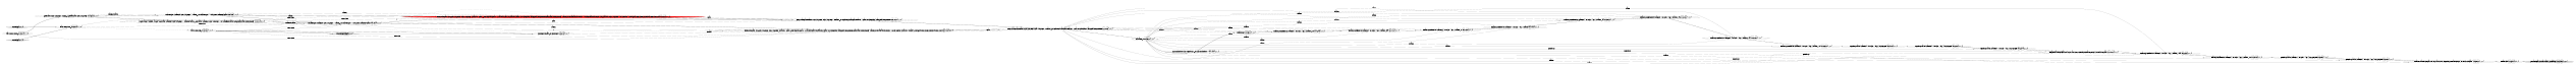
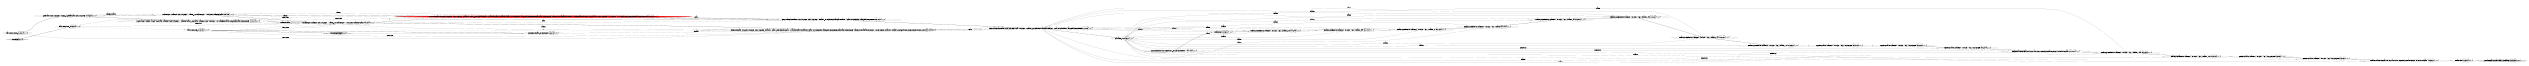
  digraph {
    rankdir=LR
    node [fillcolor=white shape=ellipse style=filled]
    edge [style=solid]
    n1 [label="expectedOutput.add(new StreamRecord<>(new Tuple2<>(\"key2\",2),Long.MAX_VALUE))@@@24@@@['1', '1', '1']"]
    n2 [label="expectedOutput.add(new StreamRecord<>(new Tuple2<>(\"key2\",4),Long.MAX_VALUE))@@@25@@@['1', '1', '1']"]
    n3 [label="expectedOutput.add(new StreamRecord<>(new Tuple2<>(\"key1\",2),Long.MAX_VALUE))@@@26@@@['1', '1', '1']"]
    n4 [label="long initialTime = 0L@@@13@@@['1', '1', '1']"]
    n5 [label="testHarness.processElement(new StreamRecord<>(new Tuple2<>(\"key1\",1),initialTime + 999))@@@20@@@['1', '1', '1']"]
    n6 [label="testHarness.processElement(new StreamRecord<>(new Tuple2<>(\"key2\",1),initialTime + 1998))@@@21@@@['1', '1', '1']"]
    n7 [label="testHarness.processElement(new StreamRecord<>(new Tuple2<>(\"key2\",1),initialTime + 3999))@@@17@@@['1', '1', '1']"]
    n8 [label="testHarness.processElement(new StreamRecord<>(new Tuple2<>(\"key2\",1),initialTime + 1000))@@@23@@@['1', '1', '1']"]
    n9 [label="testHarness.processElement(new StreamRecord<>(new Tuple2<>(\"key1\",1),initialTime))@@@19@@@['1', '1', '1']"]
    n10 [label="testHarness.processElement(new StreamRecord<>(new Tuple2<>(\"key1\",1),initialTime + 20))@@@18@@@['1', '1', '1']"]
    n11 [label="testHarness.processElement(new StreamRecord<>(new Tuple2<>(\"key2\",1),initialTime + 1999))@@@22@@@['1', '1', '1']"]
    n12 [label="expectedOutput.add(new StreamRecord<>(new Tuple2<>(\"key2\",4),Long.MAX_VALUE))@@@31@@@['1', '1', '1']"]
    n13 [label="testHarness.processElement(new StreamRecord<>(new Tuple2<>(\"key2\",1),initialTime + 3000))@@@16@@@['1', '1', '1']"]
    n14 [label="ConcurrentLinkedQueue<Object> expectedOutput = new ConcurrentLinkedQueue<>()@@@14@@@['1', '1', '1']"]
    n15 [label="testHarness.processElement(new StreamRecord<>(new Tuple2<>(\"key1\",1),initialTime + 10999))@@@28@@@['1', '1', '1']"]
    n16 [label="testHarness.processElement(new StreamRecord<>(new Tuple2<>(\"key2\",1),initialTime + 1000))@@@29@@@['1', '1', '1']"]
    n17 [label="TestHarnessUtil.assertOutputEqualsSorted(\"Output was not correct.\",expectedOutput,testHarness.getOutput(),new ResultSortComparator())@@@32@@@['1', '1', '1']"]
    n18 [label="TestHarnessUtil.assertOutputEqualsSorted(\"Output was not correct.\",expectedOutput,testHarness.getOutput(),new ResultSortComparator())@@@27@@@['1', '1', '1']"]
    n19 [label="testHarness.open()@@@15@@@['1', '1', '1']"]
    n20 [label="expectedOutput.add(new StreamRecord<>(new Tuple2<>(\"key1\",4),Long.MAX_VALUE))@@@30@@@['1', '1', '1']"]
    n21 [label="TypeInformation<Tuple2<String,Integer>> inputType = TypeInfoParser.parse(\"Tuple2<String, Integer>\")@@@6@@@['1', '1', '1']"]
    n22 [label="ListStateDescriptor<StreamRecord<Tuple2<String,Integer>>> stateDesc = new ListStateDescriptor<>(\"window-contents\",streamRecordSerializer)@@@9@@@['1', '1', '0']"]
    n23 [label="@SuppressWarnings({\"unchecked\",\"rawtypes\"}) TypeSerializer<StreamRecord<Tuple2<String,Integer>>> streamRecordSerializer = (TypeSerializer<StreamRecord<Tuple2<String,Integer>>>)new StreamElementSerializer(inputType.createSerializer(new ExecutionConfig()))@@@7@@@['0', '0', '1']"]
    n24 [label="ListStateDescriptor<StreamRecord<Tuple2<String,Integer>>> stateDesc = new ListStateDescriptor<>(\"window-contents\",streamRecordSerializer)@@@10@@@['1', '0', '1']"]
    n25 [fillcolor=red label="EvictingWindowOperator<String,Tuple2<String,Integer>,Tuple2<String,Integer>,GlobalWindow> operator = new EvictingWindowOperator<>(GlobalWindows.create(),new GlobalWindow.Serializer(),new TupleKeySelector(),BasicTypeInfo.STRING_TYPE_INFO.createSerializer(new ExecutionConfig()),stateDesc,new InternalIterableWindowFunction<>(new ReduceIterableWindowFunction<String,GlobalWindow,Tuple2<String,Integer>>(new SumReducer())),CountTrigger.of(WINDOW_SLIDE),CountEvictor.of(WINDOW_SIZE),0,null)@@@10@@@['0', '1', '0']"]
    n26 [label="final int WINDOW_SLIDE = 2@@@5@@@['1', '1', '1']"]
    n27 [label="EvictingWindowOperator<String,Tuple2<String,Integer>,Tuple2<String,Integer>,GlobalWindow> operator = new EvictingWindowOperator<>(GlobalWindows.create(),new GlobalWindow.Serializer(),new TupleKeySelector(),BasicTypeInfo.STRING_TYPE_INFO.createSerializer(new ExecutionConfig()),stateDesc,new InternalIterableWindowFunction<>(new RichSumReducer<GlobalWindow>(closeCalled)),CountTrigger.of(WINDOW_SLIDE),CountEvictor.of(WINDOW_SIZE),0)@@@11@@@['0', '0', '1']"]
    n28 [label="OneInputStreamOperatorTestHarness<Tuple2<String,Integer>,Tuple2<String,Integer>> testHarness = new KeyedOneInputStreamOperatorTestHarness<>(operator,new TupleKeySelector(),BasicTypeInfo.STRING_TYPE_INFO)@@@12@@@['1', '1', '1']"]
    n29 [label="OneInputStreamOperatorTestHarness<Tuple2<String,Integer>,Tuple2<String,Integer>> testHarness = new KeyedOneInputStreamOperatorTestHarness<>(operator,new TupleKeySelector(),BasicTypeInfo.STRING_TYPE_INFO)@@@11@@@['1', '1', '0']"]
    n30 [label="final int WINDOW_SIZE = 4@@@3@@@['1', '1', '0']"]
    n31 [label="final int WINDOW_SIZE = 4@@@4@@@['1', '1', '1']"]
    n32 [fillcolor=lightgray label="testCountTriggerWithApply['0', '0', '1']" shape=diamond]
    n33 [label="AtomicInteger closeCalled = new AtomicInteger(0)@@@3@@@['0', '0', '1']"]
-   n34 [fillcolor=lightgray label="testCountTrigger['1', '0', '0']" shape=diamond]
    n35 [fillcolor=lightgray label="testCountTrigger['0', '1', '0']" shape=diamond]
    n36 [label="testHarness.close()@@@33@@@['0', '0', '1']"]
    n37 [fillcolor=lightgray label="Assert.assertEquals(\"Close was not called.\",1,closeCalled.get())@@@34@@@['0', '0', '1']"]
    n1 -> n2 [style=bold]
    n2 -> n3 [style=bold]
    n3 -> n18 [style=bold]
    n4 -> n3 [label=expectedOutput]
    n4 -> n5 [label=initialTime]
    n4 -> n6 [label=initialTime]
    n4 -> n7 [label=initialTime]
    n4 -> n8 [label=initialTime]
    n4 -> n9 [label=initialTime]
    n4 -> n10 [label=initialTime]
    n4 -> n11 [label=initialTime]
    n4 -> n12 [label=expectedOutput]
    n4 -> n13 [label=initialTime]
    n4 -> n14 [style=bold]
    n4 -> n15 [label=initialTime]
    n4 -> n16 [label=initialTime]
    n5 -> n6 [style=bold]
    n6 -> n11 [style=bold]
    n7 -> n10 [style=bold]
    n8 -> n1 [style=bold]
    n9 -> n5 [style=bold]
    n10 -> n9 [style=bold]
    n11 -> n8 [style=bold]
    n12 -> n17 [style=bold]
    n13 -> n7 [style=bold]
    n14 -> n17 [label=expectedOutput]
    n14 -> n18 [label=expectedOutput]
    n14 -> n19 [style=bold]
    n15 -> n16 [style=bold]
    n16 -> n20 [style=bold]
    n17 -> n36 [style=bold]
    n18 -> n15 [style=bold]
    n19 -> n13 [style=bold]
    n20 -> n12 [style=bold]
    n21 -> n22 [style=bold]
    n21 -> n22 [label=streamRecordSerializer]
    n21 -> n23 [style=bold]
    n22 -> n24 [style=bold]
    n22 -> n24 [label=stateDesc]
    n22 -> n25 [label=stateDesc]
    n22 -> n25 [style=bold]
    n23 -> n24 [style=bold]
    n23 -> n24 [label=streamRecordSerializer]
    n24 -> n25 [label=0 style=dashed]
    n24 -> n27 [style=bold]
    n24 -> n27 [label=stateDesc]
    n24 -> n27 [label=0 style=dashed]
    n24 -> n29 [label=operator]
    n24 -> n29 [style=bold]
    n25 -> n29 [style=bold]
    n25 -> n29 [label=operator]
    n26 -> n21 [style=bold]
    n26 -> n27 [label=WINDOW_SLIDE]
    n27 -> n28 [label=operator]
    n27 -> n28 [style=bold]
    n28 -> n4 [style=bold]
    n28 -> n5 [label=initialTime]
    n28 -> n6 [label=initialTime]
    n28 -> n7 [label=initialTime]
    n28 -> n9 [label=initialTime]
    n28 -> n10 [label=initialTime]
    n28 -> n11 [label=initialTime]
    n28 -> n13 [label=initialTime]
    n28 -> n15 [label=initialTime]
    n28 -> n18 [label=initialTime]
    n28 -> n19 [label=initialTime]
    n29 -> n28 [style=bold]
    n30 -> n24 [label=WINDOW_SIZE]
    n30 -> n25 [label=WINDOW_SIZE]
    n30 -> n31 [style=dashed]
    n31 -> n24 [label=WINDOW_SLIDE]
    n31 -> n25 [label=WINDOW_SLIDE]
    n31 -> n27 [label=WINDOW_SIZE]
    n31 -> n32 [style=bold]
    n32 -> n33 [style=bold]
    n33 -> n27 [label=closeCalled]
    n33 -> n31 [style=bold]
-   n34 -> n30 [style=bold]
    n35 -> n30 [style=bold]
    n36 -> n37 [style=bold]
  }
